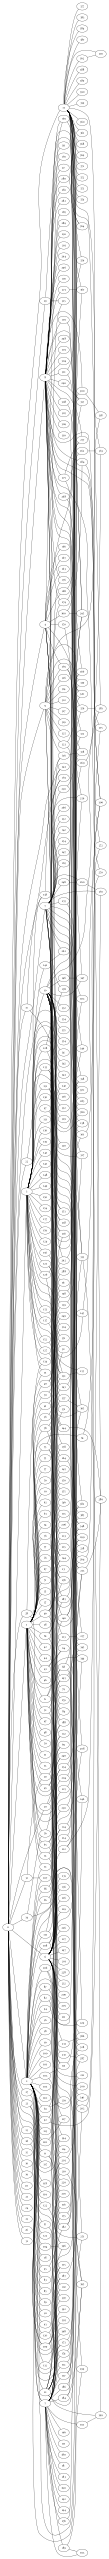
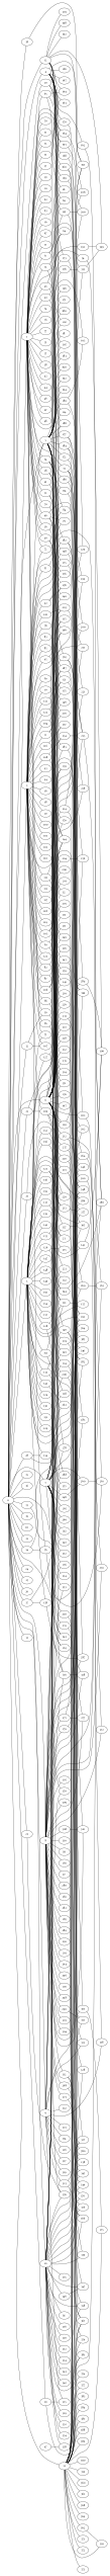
  graph {
    fontname="Playfair Display"
    rankdir=LR
    node [fontname="Playfair Display"]
    edge [fontname="Playfair Display"]
    0
    1
    2
    3
    4
    5
    6
    7
    8
    9
    10
    11
    12
    13
    14
    15
    16
    17
    18
    19
    20
    21
    22
    23
    24
    25
    26
    27
    28
    29
    30
    31
    32
    243
    263
    33
    34
    35
    36
    37
    38
    39
    40
    41
    42
    43
    44
    45
    46
    47
    48
    49
    50
    51
    52
    53
    54
    55
    56
    57
    58
    59
    60
    61
    62
    63
    64
    65
    66
    67
    68
    69
    70
    71
    72
    73
    74
    75
    76
    77
    78
    79
    80
    81
    82
    83
    84
    85
    86
    87
    88
    89
    90
    91
    92
    93
    94
    95
    96
    98
    99
    100
    101
    102
    103
    104
    105
    106
    107
    108
    109
    110
    111
    112
    113
    114
    115
    116
    117
    118
    119
    120
    121
    122
    123
    128
    130
    131
    132
    133
    134
+   129
    136
    137
    138
    139
    140
    141
    142
    143
    144
    145
    n143 [label=546]
    147
    148
    149
    150
    151
    152
    153
    154
    155
    156
    157
    158
    159
    135
    124
    125
    126
    127
    295
    160
    162
    163
    164
    n167 [label=565]
    166
    161
    168
    169
    170
    167
    198
    333
    195
    171
    172
    173
    174
    175
    176
    177
    178
    179
    180
    181
    182
    183
    184
    185
    186
    187
    188
    189
    190
    191
    192
    193
    194
    196
    244
    207
    197
    199
    200
    201
    202
    203
    204
    205
    206
    208
    209
    210
    211
    212
    213
    214
    215
    216
    217
    218
    219
    220
    221
    222
    223
    224
    225
    226
    227
    228
    229
    230
    231
    232
    233
    234
    235
    236
    237
    238
    239
    240
    256
    258
    259
    260
    261
    262
    257
    264
    265
    266
    241
    242
    245
    246
    247
    248
    249
    250
    251
    252
    253
    254
    255
    267
    268
    269
    270
    271
    272
    273
    274
    275
    276
    277
    278
    279
    280
    281
    282
    283
    284
    285
    286
    287
    288
    289
    290
    291
    292
    293
    294
    296
    297
    298
    299
    300
    301
-   302
    303
    304
    305
    306
    308
    309
    310
    311
    312
    320
    322
    323
    324
    325
    326
    321
    313
    314
    315
    n323 [label=616]
    317
    318
    319
    327
    328
    329
    330
    331
    332
    334
    335
    336
    337
    338
    339
    340
    341
    342
    343
    344
    345
    346
    347
    348
    349
    350
    351
    352
    353
    354
    355
    356
    358
    381
    384
    386
    387
    388
    389
    390
    385
    391
    357
    359
    360
    361
    362
    363
    364
    365
    366
    367
    368
    369
    370
    371
    372
    373
    374
    375
    376
    377
    378
    379
    380
    382
    383
    392
    393
    394
    395
    396
    397
    398
    399
    97
    0 -- 1
    0 -- 2
    0 -- 3
    0 -- 4
    0 -- 5
    0 -- 6
    0 -- 7
    0 -- 8
    0 -- 9
    0 -- 10
    0 -- 11
    0 -- 12
    0 -- 13
    0 -- 14
    0 -- 15
    0 -- 16
    0 -- 17
    0 -- 18
    0 -- 19
    0 -- 20
    0 -- 21
    0 -- 22
    0 -- 23
    0 -- 24
    0 -- 25
    0 -- 26
    0 -- 27
    0 -- 28
    0 -- 29
    0 -- 30
    0 -- 31
    0 -- 32
    0 -- 243
    0 -- 263
    1 -- 33
    1 -- 34
    1 -- 35
    1 -- 36
    1 -- 37
    1 -- 38
    1 -- 39
    1 -- 40
    1 -- 41
    1 -- 42
    1 -- 43
    1 -- 44
    1 -- 45
    1 -- 46
    1 -- 47
    1 -- 48
    1 -- 49
    1 -- 50
    1 -- 51
    1 -- 52
    1 -- 53
    1 -- 54
    1 -- 55
    1 -- 56
    1 -- 57
    1 -- 58
    1 -- 59
    1 -- 60
    1 -- 61
    1 -- 62
    1 -- 63
    1 -- 64
    1 -- 65
    1 -- 66
    1 -- 67
    1 -- 68
    1 -- 69
    1 -- 70
    1 -- 71
    1 -- 72
    1 -- 73
    1 -- 74
    1 -- 75
    1 -- 76
    1 -- 77
    2 -- 5
    2 -- 72
    2 -- 78
    2 -- 79
    2 -- 80
    2 -- 81
    2 -- 82
    2 -- 83
    2 -- 84
    2 -- 85
    2 -- 86
    2 -- 87
    2 -- 88
    2 -- 89
    2 -- 90
    2 -- 91
    2 -- 92
    2 -- 93
    2 -- 94
    2 -- 95
    2 -- 96
    2 -- 98
    2 -- 99
    2 -- 100
    2 -- 101
    2 -- 102
    2 -- 103
    2 -- 104
    2 -- 105
    2 -- 106
    2 -- 107
    2 -- 108
    2 -- 109
    2 -- 110
    2 -- 111
    2 -- 112
    2 -- 113
    2 -- 114
    2 -- 115
    2 -- 116
    2 -- 117
    2 -- 118
    2 -- 119
    2 -- 120
    2 -- 121
    2 -- 122
    2 -- 123
    3 -- 75
    3 -- 128
    3 -- 130
    3 -- 131
    3 -- 132
    3 -- 133
    3 -- 134
+   3 -- 129
    3 -- 136
    3 -- 137
    3 -- 138
    3 -- 139
    3 -- 140
    3 -- 141
    3 -- 142
    3 -- 143
    3 -- 144
    3 -- 145
    3 -- n143
    3 -- 147
    3 -- 148
    3 -- 149
    3 -- 150
    3 -- 151
    3 -- 152
    3 -- 153
    3 -- 154
    3 -- 155
    3 -- 156
    3 -- 157
    3 -- 158
    3 -- 159
    3 -- 135
    3 -- 124
    3 -- 125
    3 -- 126
    3 -- 127
    3 -- 295
    4 -- 160
    4 -- 162
    4 -- 163
    4 -- 164
    4 -- n167
    4 -- 166
    4 -- 161
    4 -- 168
    4 -- 169
    4 -- 170
    4 -- 167
    4 -- 198
    4 -- 333
    4 -- 195
-   5 -- 195
    5 -- 171
    5 -- 172
    5 -- 173
    5 -- 174
    5 -- 175
    5 -- 176
    5 -- 177
    5 -- 178
    5 -- 179
    5 -- 180
    5 -- 181
    5 -- 182
    5 -- 183
    5 -- 184
    5 -- 185
    5 -- 186
    5 -- 187
    5 -- 188
    5 -- 189
    5 -- 190
    5 -- 191
    5 -- 192
    5 -- 193
    5 -- 194
    5 -- 196
    5 -- 244
    5 -- 207
    6 -- 198
    6 -- 207
    6 -- 197
    6 -- 199
    6 -- 200
    6 -- 201
    6 -- 202
    6 -- 203
    6 -- 204
    6 -- 205
    6 -- 206
    6 -- 208
    6 -- 209
    6 -- 210
    6 -- 211
    6 -- 212
    6 -- 213
    6 -- 214
    6 -- 215
    6 -- 216
    6 -- 217
    6 -- 218
    6 -- 219
    6 -- 220
    6 -- 221
    6 -- 222
    6 -- 223
    6 -- 224
    6 -- 225
    6 -- 226
    6 -- 227
    6 -- 228
-   6 -- 229
+   214 -- 229
    6 -- 230
    6 -- 231
    6 -- 232
    6 -- 233
    6 -- 234
    6 -- 235
    6 -- 236
    6 -- 237
    6 -- 238
    6 -- 239
    6 -- 240
    7 -- 243
    7 -- 263
    7 -- 244
    7 -- 256
    7 -- 258
    7 -- 259
    7 -- 260
    7 -- 261
    7 -- 262
    7 -- 257
    7 -- 264
    7 -- 265
    7 -- 266
    7 -- 241
    7 -- 242
    7 -- 245
    7 -- 246
    7 -- 247
    7 -- 248
    7 -- 249
    7 -- 250
    7 -- 251
    7 -- 252
    7 -- 253
    7 -- 254
    7 -- 255
    8 -- 295
    8 -- 267
    8 -- 268
    8 -- 269
    8 -- 270
    8 -- 271
    8 -- 272
    8 -- 273
    8 -- 274
    8 -- 275
    8 -- 276
    8 -- 277
    8 -- 278
    8 -- 279
    8 -- 280
    8 -- 281
    8 -- 282
    8 -- 283
    8 -- 284
    8 -- 285
    8 -- 286
    8 -- 287
    8 -- 288
    8 -- 289
    8 -- 290
    8 -- 291
    8 -- 292
    8 -- 293
    8 -- 294
    8 -- 296
    8 -- 297
    8 -- 298
    8 -- 299
    8 -- 300
    8 -- 301
-   8 -- 302
    8 -- 303
    8 -- 304
    8 -- 305
    8 -- 306
    8 -- 308
    8 -- 309
    8 -- 310
    8 -- 311
    8 -- 312
    9 -- n167
    9 -- 320
    9 -- 322
    9 -- 323
    9 -- 324
    9 -- 325
    9 -- 326
    9 -- 321
    9 -- 313
    9 -- 314
    9 -- 315
    9 -- n323
    9 -- 317
    9 -- 318
    9 -- 319
    10 -- 132
    10 -- 333
    10 -- 327
    10 -- 328
    10 -- 329
    10 -- 330
    10 -- 331
    10 -- 332
    10 -- 334
    10 -- 335
    10 -- 336
    10 -- 337
    10 -- 338
    10 -- 339
    10 -- 340
    10 -- 341
    10 -- 342
    10 -- 343
    10 -- 344
    10 -- 345
    10 -- 346
    10 -- 347
    10 -- 348
    10 -- 349
    10 -- 350
    10 -- 351
    10 -- 352
    10 -- 353
    10 -- 354
    10 -- 355
    10 -- 356
    10 -- 358
    10 -- 381
    11 -- 238
    11 -- 358
    11 -- 381
    11 -- 384
    11 -- 386
    11 -- 387
    11 -- 388
    11 -- 389
    11 -- 390
    11 -- 385
    11 -- 391
    11 -- 357
    11 -- 359
    11 -- 360
    11 -- 361
    11 -- 362
    11 -- 363
    11 -- 364
    11 -- 365
    11 -- 366
    11 -- 367
    11 -- 368
    11 -- 369
    11 -- 370
    11 -- 371
    11 -- 372
    11 -- 373
    11 -- 374
    11 -- 375
    11 -- 376
    11 -- 377
    11 -- 378
    11 -- 379
    11 -- 380
    11 -- 382
    11 -- 383
    12 -- 102
    12 -- 173
    12 -- 336
    12 -- 392
    12 -- 393
    12 -- 394
    12 -- 395
    12 -- 396
    12 -- 397
    12 -- 398
    12 -- 399
    13 -- 287
    14 -- 56
    14 -- 224
    17 -- 138
    17 -- 206
    18 -- 395
    22 -- 336
    23 -- 109
    23 -- 187
    27 -- 220
    28 -- 134
    28 -- 222
    29 -- 315
-   29 -- 169
+   29 -- 367
    30 -- 164
    30 -- 188
    32 -- 39
    32 -- 107
    33 -- 69
    33 -- 114
    34 -- 306
    36 -- 351
    39 -- 288
    40 -- 241
    40 -- 274
    41 -- 249
    43 -- 64
    43 -- 331
    45 -- 68
    45 -- 321
    49 -- 79
    49 -- 132
    49 -- 337
    49 -- 367
    52 -- 121
    52 -- 324
    54 -- 84
    54 -- n143
    54 -- 135
    56 -- 350
    58 -- 143
    58 -- 158
    61 -- 161
    61 -- 344
    65 -- 195
    65 -- 240
    65 -- 394
    68 -- 229
    68 -- 299
    70 -- 259
    73 -- 292
    73 -- 348
    73 -- 358
    80 -- 239
    80 -- 278
    81 -- 397
    82 -- 182
    86 -- 355
    87 -- 175
    88 -- 245
    91 -- 187
    91 -- 251
    92 -- 158
    92 -- 286
    95 -- 203
    103 -- 121
    103 -- 382
    104 -- 396
    106 -- 295
    106 -- 176
    108 -- 244
    108 -- 234
    109 -- 140
    109 -- 210
    109 -- 386
    111 -- n323
    111 -- 395
    112 -- 115
    116 -- 217
    120 -- 203
    121 -- 246
    122 -- 396
    128 -- 185
    128 -- 258
    132 -- 155
    133 -- 223
    133 -- 353
    137 -- 231
    138 -- n323
    140 -- 370
    140 -- 382
    142 -- 262
    143 -- 320
    144 -- 286
    145 -- 306
    151 -- 179
    151 -- 366
    152 -- 213
    153 -- 244
    156 -- 365
    125 -- 132
    125 -- 144
    126 -- 215
    126 -- 276
    127 -- 188
    160 -- 295
    160 -- 284
    162 -- 363
    164 -- 208
    n167 -- 218
    n167 -- 253
    168 -- 300
    169 -- 364
    170 -- 256
    198 -- 357
    333 -- 399
    195 -- 299
    172 -- 253
    173 -- 385
    174 -- 378
    175 -- 327
    177 -- 209
    177 -- 348
    178 -- 333
    182 -- 264
    182 -- 365
    184 -- 202
    184 -- 251
    185 -- 269
    186 -- 340
    187 -- 328
    189 -- 193
    189 -- 199
    191 -- 399
    202 -- 270
    203 -- 221
    204 -- 256
    206 -- 376
    210 -- 395
    212 -- 261
    212 -- 257
    213 -- 257
    214 -- 344
    224 -- 345
    225 -- 380
    230 -- 301
    233 -- 386
    234 -- 253
    237 -- 287
    259 -- 283
    260 -- 261
    264 -- 272
    248 -- 260
    250 -- 313
    253 -- 286
    255 -- 349
    268 -- 347
    269 -- 363
    273 -- 367
    274 -- 277
    275 -- 277
    275 -- 348
    279 -- 295
    284 -- 306
    290 -- 357
-   292 -- 302
    300 -- 318
    301 -- 375
    308 -- 320
    312 -- 339
    312 -- 379
    323 -- 327
    323 -- 366
    n323 -- 378
    337 -- 365
    346 -- 347
    362 -- 391
-   376 -- 381
    97 -- 338
  }
